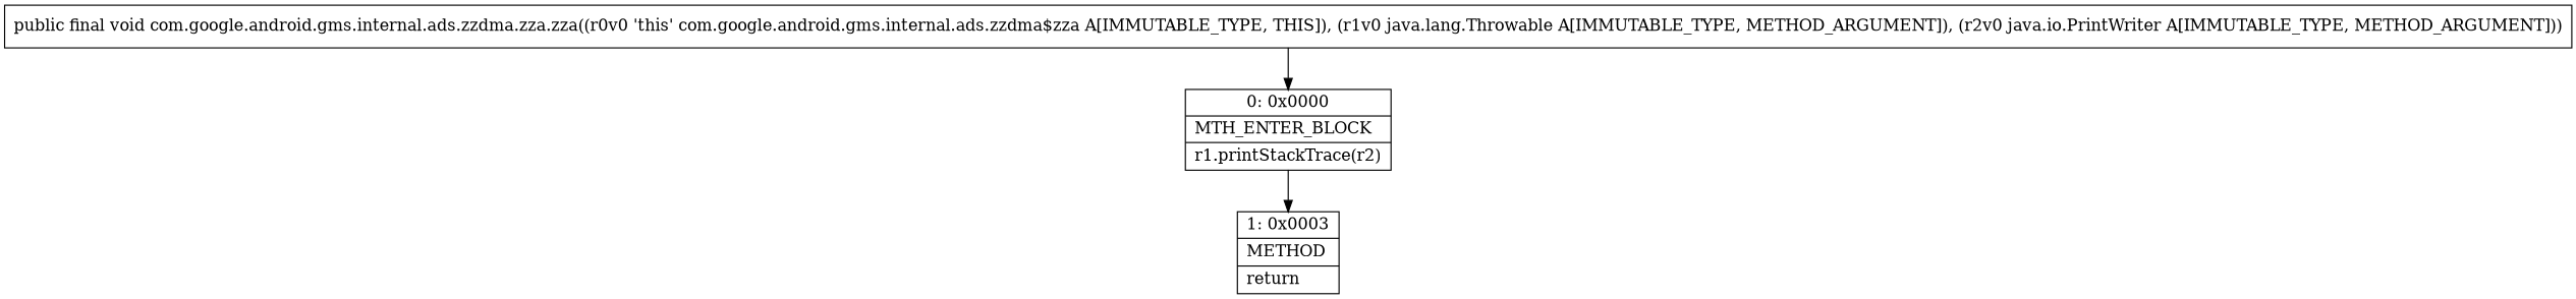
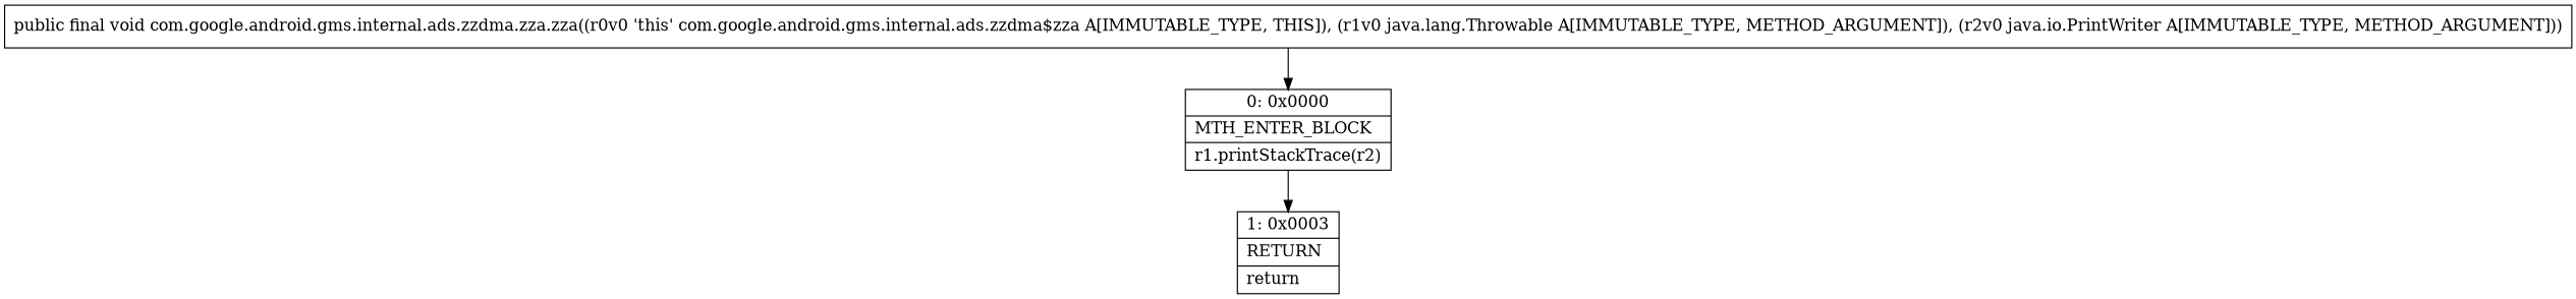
  digraph {
    node [shape=record]
    n1 [label="{0\:\ 0x0000|MTH_ENTER_BLOCK\l|r1.printStackTrace(r2)\l}"]
-   n2 [label="{1\:\ 0x0003|METHOD\l|return\l}"]
+   n2 [label="{1\:\ 0x0003|RETURN\l|return\l}"]
    n3 [label="{public final void com.google.android.gms.internal.ads.zzdma.zza.zza((r0v0 'this' com.google.android.gms.internal.ads.zzdma$zza A[IMMUTABLE_TYPE, THIS]), (r1v0 java.lang.Throwable A[IMMUTABLE_TYPE, METHOD_ARGUMENT]), (r2v0 java.io.PrintWriter A[IMMUTABLE_TYPE, METHOD_ARGUMENT])) }"]
    n1 -> n2
    n3 -> n1
  }
